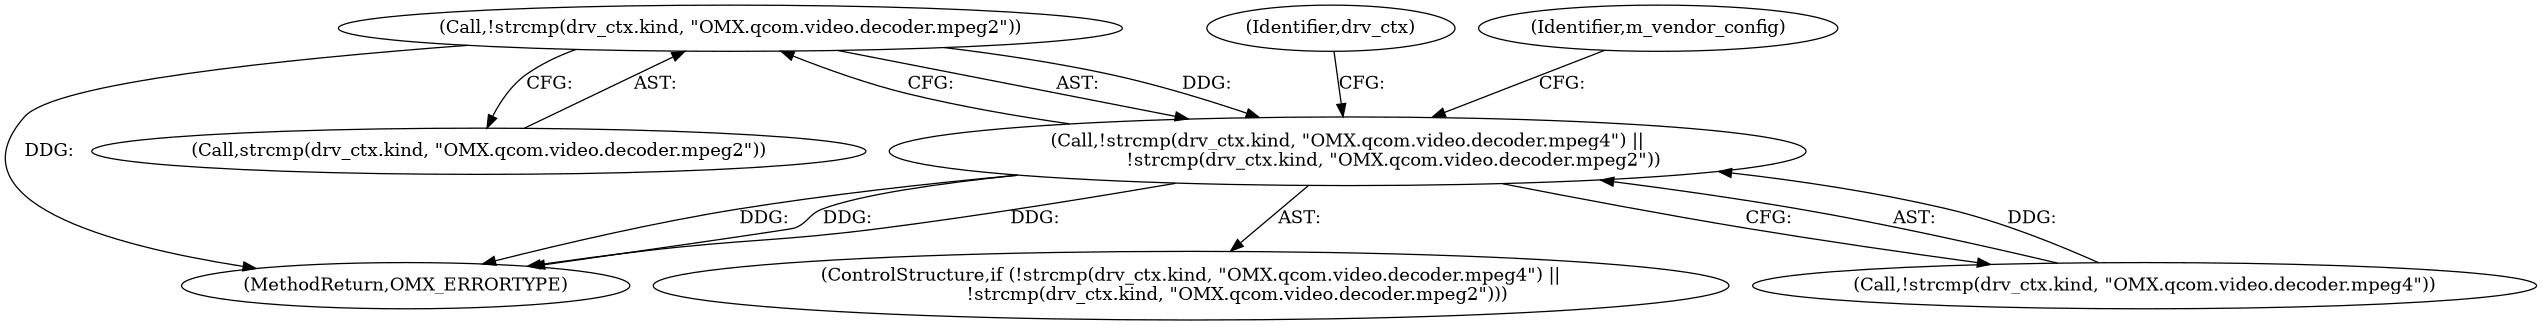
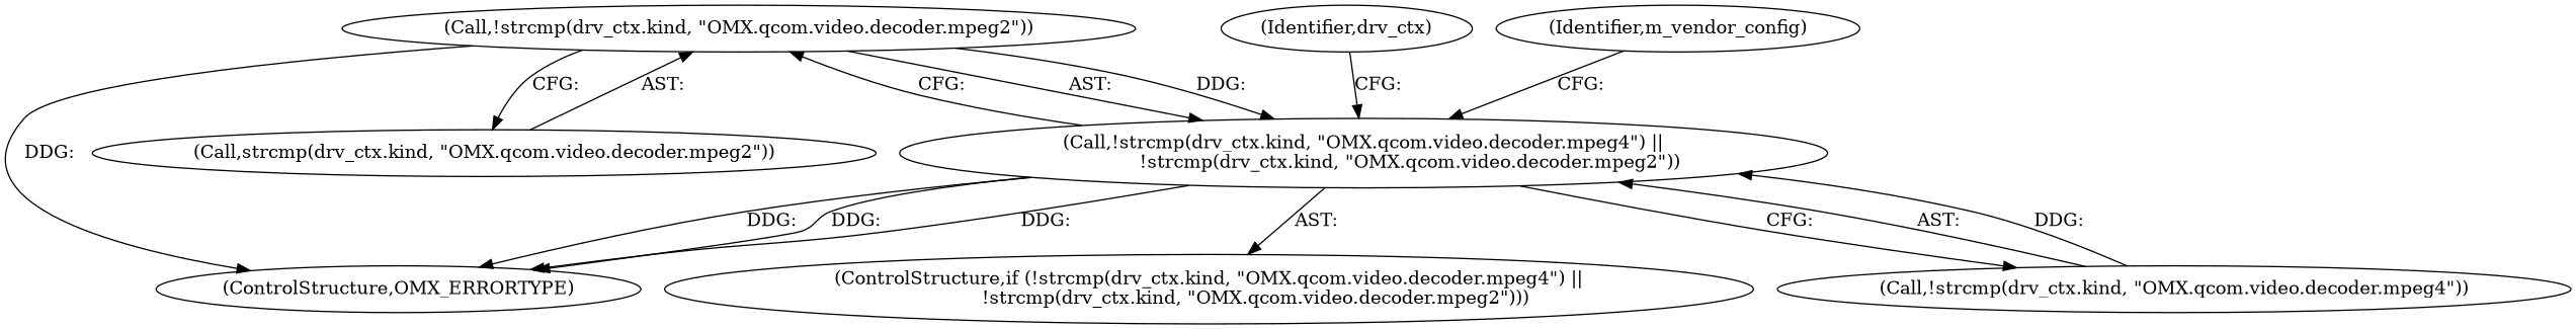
  digraph {
    n1 [label="(Call,!strcmp(drv_ctx.kind, \"OMX.qcom.video.decoder.mpeg2\"))"]
    n2 [label="(Call,!strcmp(drv_ctx.kind, \"OMX.qcom.video.decoder.mpeg4\") ||\n                !strcmp(drv_ctx.kind, \"OMX.qcom.video.decoder.mpeg2\"))"]
-   n3 [label="(MethodReturn,OMX_ERRORTYPE)"]
+   n3 [label="(ControlStructure,OMX_ERRORTYPE)"]
    n4 [label="(Call,strcmp(drv_ctx.kind, \"OMX.qcom.video.decoder.mpeg2\"))"]
    n5 [label="(ControlStructure,if (!strcmp(drv_ctx.kind, \"OMX.qcom.video.decoder.mpeg4\") ||\n                !strcmp(drv_ctx.kind, \"OMX.qcom.video.decoder.mpeg2\")))"]
    n6 [label="(Call,!strcmp(drv_ctx.kind, \"OMX.qcom.video.decoder.mpeg4\"))"]
    n7 [label="(Identifier,drv_ctx)"]
    n8 [label="(Identifier,m_vendor_config)"]
    n1 -> n2 [label="AST: "]
    n1 -> n2 [label="DDG: "]
    n1 -> n3 [label="DDG: "]
    n1 -> n4 [label="CFG: "]
    n2 -> n1 [label="CFG: "]
    n2 -> n3 [label="DDG: "]
    n2 -> n3 [label="DDG: "]
    n2 -> n3 [label="DDG: "]
    n2 -> n5 [label="AST: "]
    n2 -> n6 [label="CFG: "]
    n4 -> n1 [label="AST: "]
    n6 -> n2 [label="AST: "]
    n6 -> n2 [label="DDG: "]
    n7 -> n2 [label="CFG: "]
    n8 -> n2 [label="CFG: "]
  }
